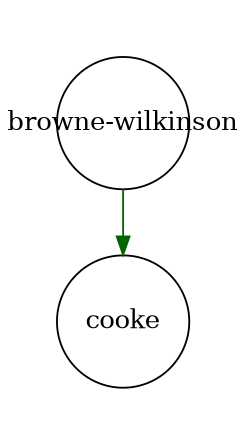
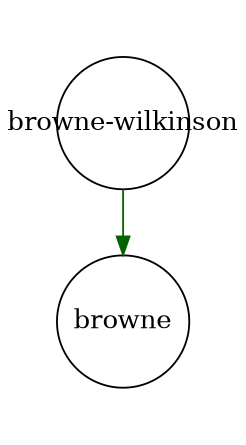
  digraph {
    node [fillcolor=white fixedsize=true shape=circle style=filled]
    "browne-wilkinson" [height=1 width=1]
-   cooke [height=1 width=1]
+   cooke [height=1 width=1 label=browne]
    "browne-wilkinson" -> cooke [arrowhead=normal color=darkgreen penwidth=1]
  }
